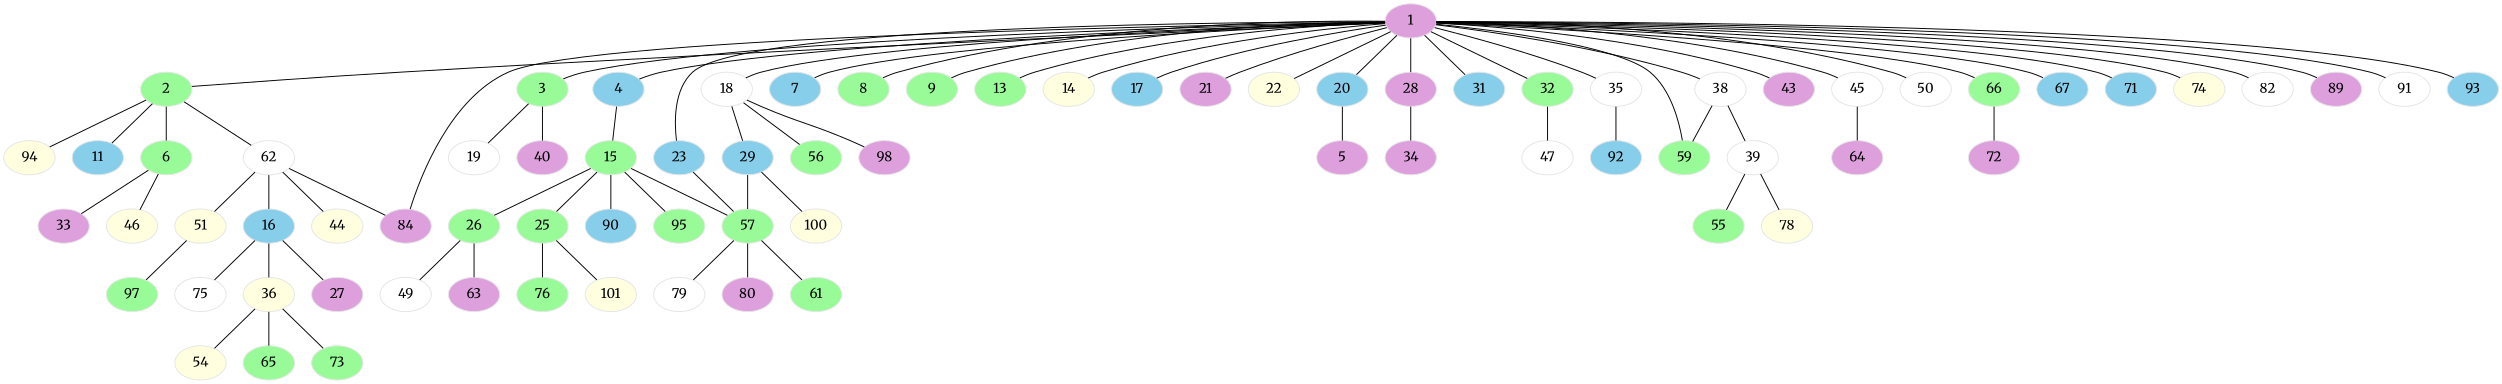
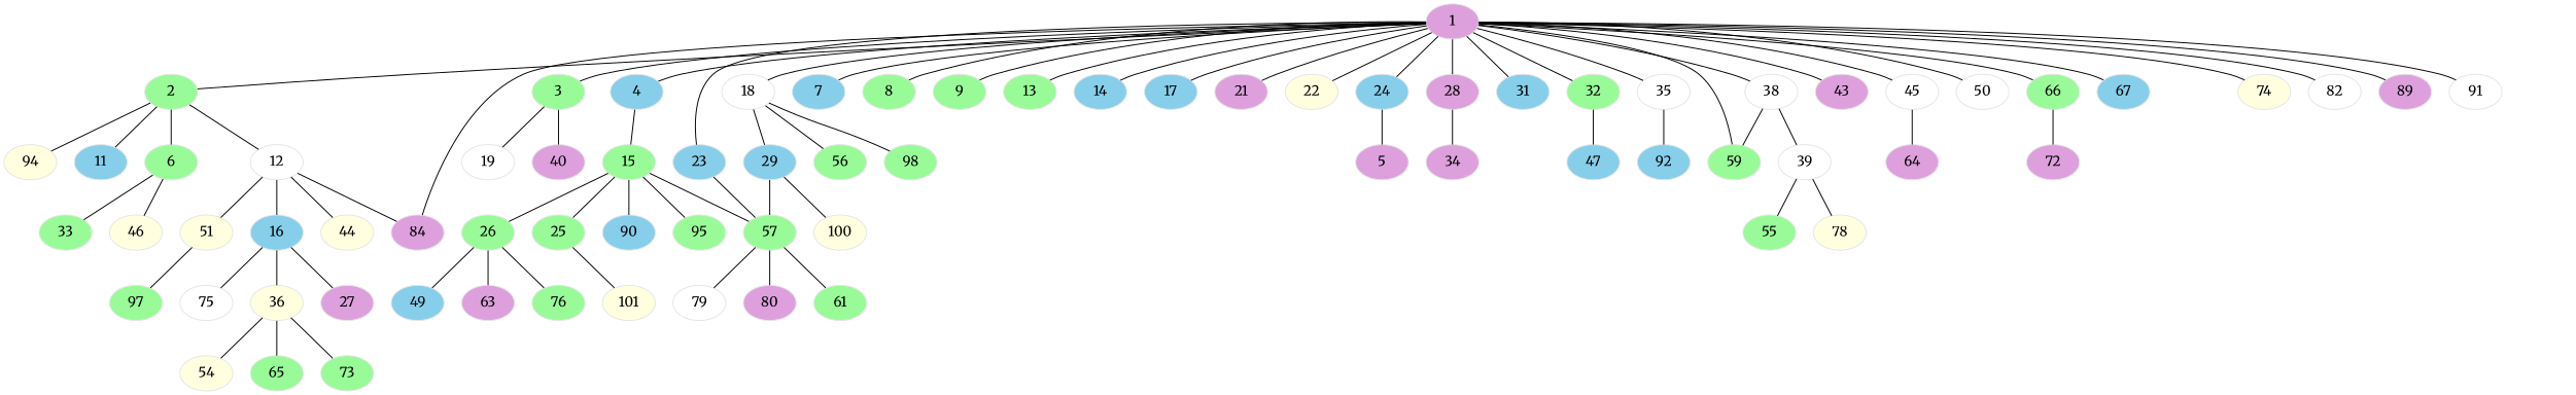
  graph {
    fontname=Merriweather
    node [color=gray90 fillcolor=palegreen fontname=Merriweather style=filled]
    edge [fontname=Merriweather]
    1 [fillcolor=plum super="+42"]
    2 [super="+69"]
    3 [super="+30"]
    4 [fillcolor=skyblue super="+27"]
    7 [fillcolor=skyblue]
    8
    9
    n8 [fillcolor=white label=18 super="+86"]
    13
-   14 [fillcolor=lightyellow]
+   14 [fillcolor=skyblue]
    17 [fillcolor=skyblue super="+53"]
    21 [fillcolor=plum]
    22 [fillcolor=lightyellow super="+99"]
    23 [fillcolor=skyblue super="+77"]
-   24 [fillcolor=skyblue label=20]
+   24 [fillcolor=skyblue]
    28 [fillcolor=plum super="+60"]
    31 [fillcolor=skyblue]
    32
    35 [fillcolor=white super="+68"]
    38 [fillcolor=white super="+83"]
    43 [fillcolor=plum]
    45 [fillcolor=white super="+52"]
    50 [fillcolor=white]
    59
    66
    67 [fillcolor=skyblue]
-   71 [fillcolor=skyblue]
    74 [fillcolor=lightyellow super="+81"]
    82 [fillcolor=white]
    84 [fillcolor=plum]
    89 [fillcolor=plum]
    91 [fillcolor=white]
-   93 [fillcolor=skyblue]
    6 [super="+20"]
    11 [fillcolor=skyblue]
-   12 [fillcolor=white super="+48" label=62]
+   12 [fillcolor=white super="+48"]
    94 [fillcolor=lightyellow]
    19 [fillcolor=white]
    40 [fillcolor=plum]
    15 [super="+41"]
    5 [fillcolor=plum]
    29 [fillcolor=skyblue super="+62"]
    56
-   98 [fillcolor=plum]
+   98
    57 [super="+58"]
    34 [fillcolor=plum]
-   47 [fillcolor=white super="+85"]
+   47 [fillcolor=skyblue super="+85"]
    92 [fillcolor=skyblue]
    39 [fillcolor=white super="+96"]
    64 [fillcolor=plum]
    72 [fillcolor=plum]
-   33 [fillcolor=plum]
+   33
    46 [fillcolor=lightyellow]
    16 [fillcolor=skyblue super="+18"]
    44 [fillcolor=lightyellow]
    51 [fillcolor=lightyellow]
    25 [super="+88"]
    26
    90 [fillcolor=skyblue]
    95
    100 [fillcolor=lightyellow]
    36 [fillcolor=lightyellow super="+70"]
    n63 [fillcolor=plum label=27]
    75 [fillcolor=white]
    97
    76
    101 [fillcolor=lightyellow]
-   49 [fillcolor=white]
+   49 [fillcolor=skyblue]
    63 [fillcolor=plum]
    61 [super="+87"]
    79 [fillcolor=white]
    80 [fillcolor=plum]
    54 [fillcolor=lightyellow]
    65
    73
    55
    78 [fillcolor=lightyellow]
    1 -- 2
    1 -- 3
    1 -- 4
    1 -- 7
    1 -- 8 [weight=2]
    1 -- 9
    1 -- n8
    1 -- 13
    1 -- 14
    1 -- 17
    1 -- 21
    1 -- 22
    1 -- 23
    1 -- 24
    1 -- 28
    1 -- 31
    1 -- 32
    1 -- 35
    1 -- 38
    1 -- 43
    1 -- 45
    1 -- 50
    1 -- 59
    1 -- 66
    1 -- 67
-   1 -- 71
    1 -- 74
    1 -- 82
    1 -- 84
    1 -- 89
    1 -- 91
-   1 -- 93
    2 -- 6
    2 -- 11
    2 -- 12
    2 -- 94
    3 -- 19
    3 -- 40
    4 -- 15
    n8 -- 29
    n8 -- 56
    n8 -- 98
    23 -- 57
    24 -- 5
    28 -- 34
    32 -- 47
    35 -- 92
    38 -- 59
    38 -- 39
    45 -- 64
    66 -- 72
    6 -- 33
    6 -- 46
    12 -- 84
    12 -- 16
    12 -- 44
    12 -- 51
    15 -- 57
    15 -- 25
    15 -- 26
    15 -- 90
    15 -- 95
    29 -- 57
    29 -- 100
    57 -- 61
    57 -- 79
    57 -- 80
    39 -- 55
    39 -- 78
    16 -- 36
    16 -- n63
    16 -- 75
    51 -- 97
-   25 -- 76
+   26 -- 76
    25 -- 101
    26 -- 49
    26 -- 63
    36 -- 54
    36 -- 65
    36 -- 73
  }
